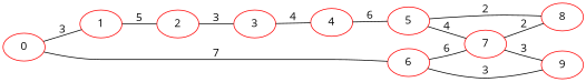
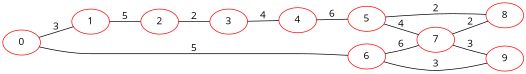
  graph {
    fontname="Open Sans"
    rankdir=LR
    node [color=red fontname="Open Sans" weight=1]
    edge [fontname="Open Sans"]
    0
    1
    6
    2
    7
    9
    3
    4
    5
    8
    0 -- 1 [label=3]
-   0 -- 6 [label=7]
+   0 -- 6 [label=5]
    1 -- 2 [label=5]
    6 -- 7 [label=6]
    6 -- 9 [label=3]
-   2 -- 3 [label=3]
+   2 -- 3 [label=2]
    7 -- 9 [label=3]
    7 -- 8 [label=2]
    3 -- 4 [label=4]
    4 -- 5 [label=6]
    5 -- 7 [label=4]
    5 -- 8 [label=2]
  }
